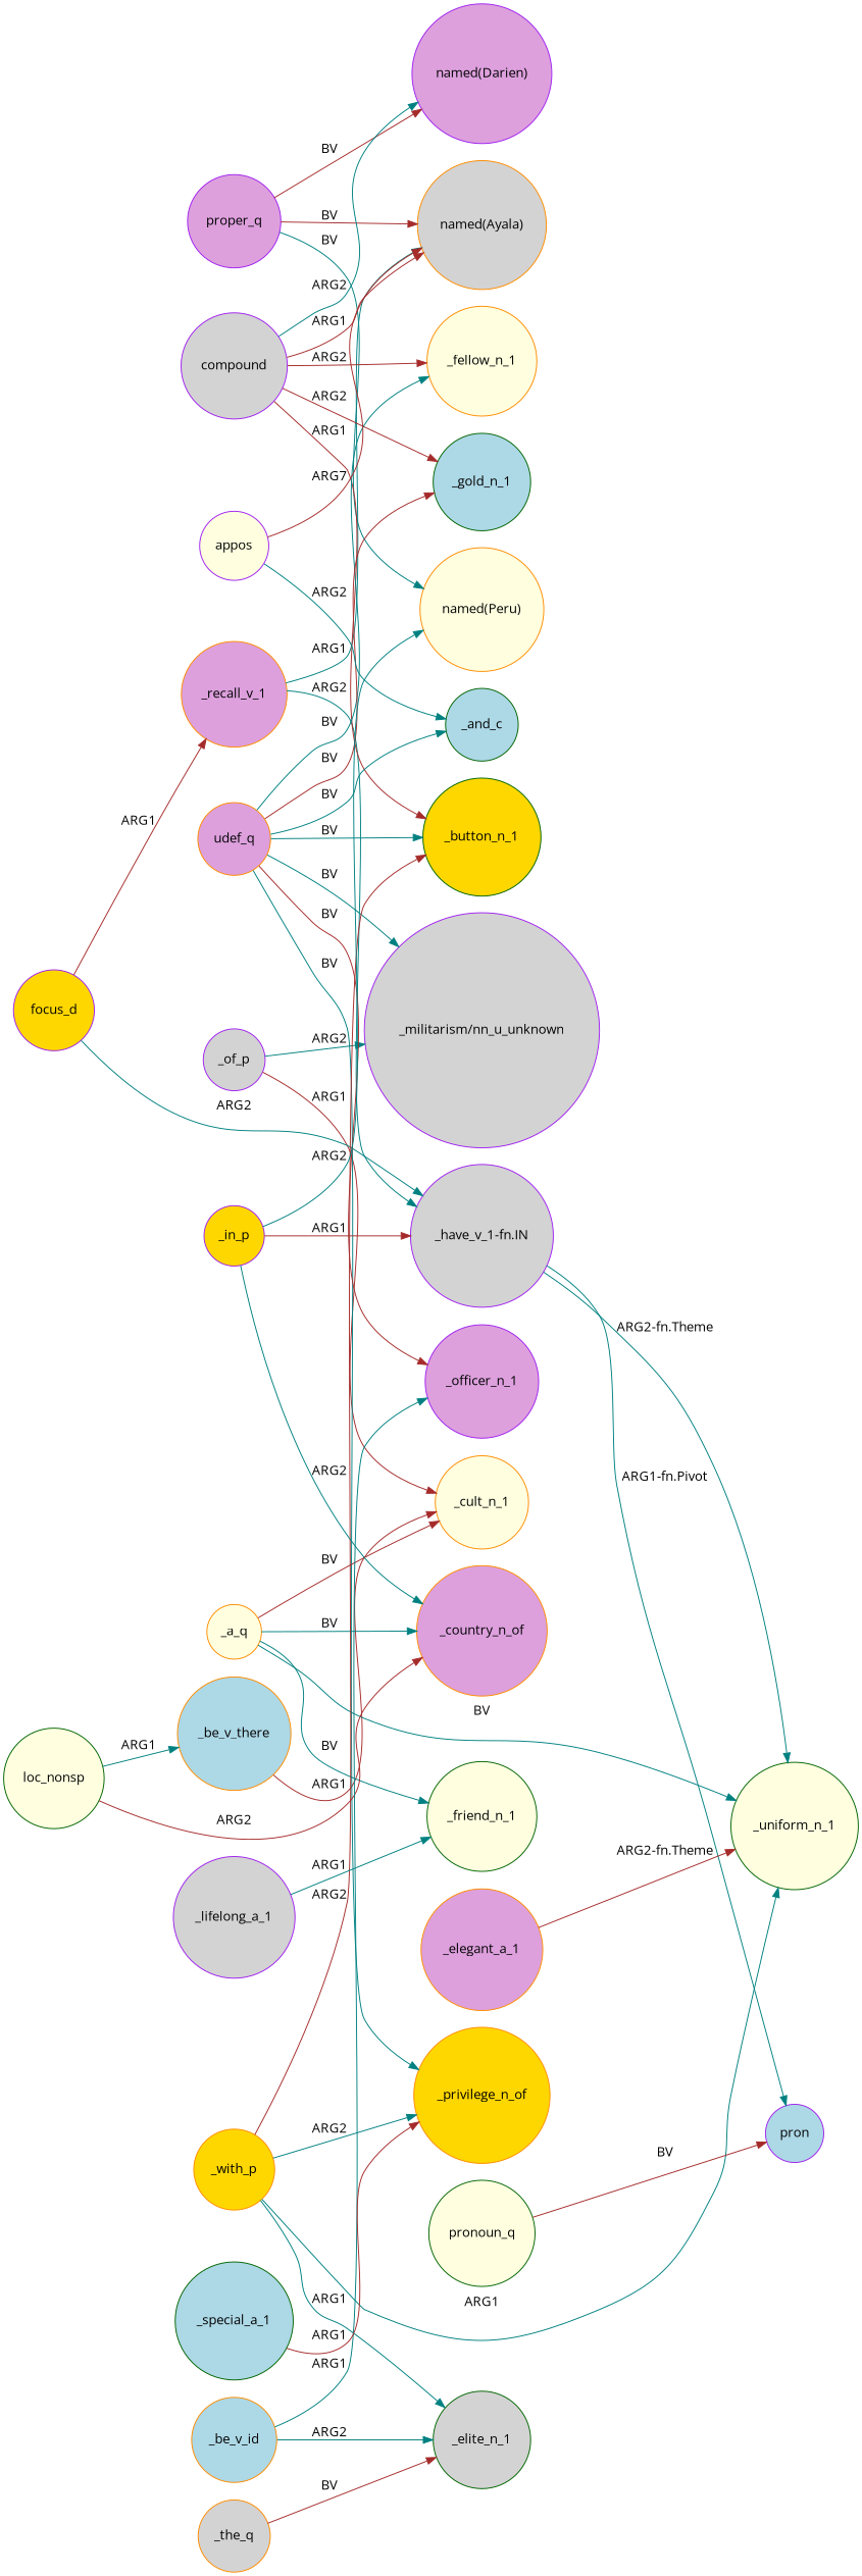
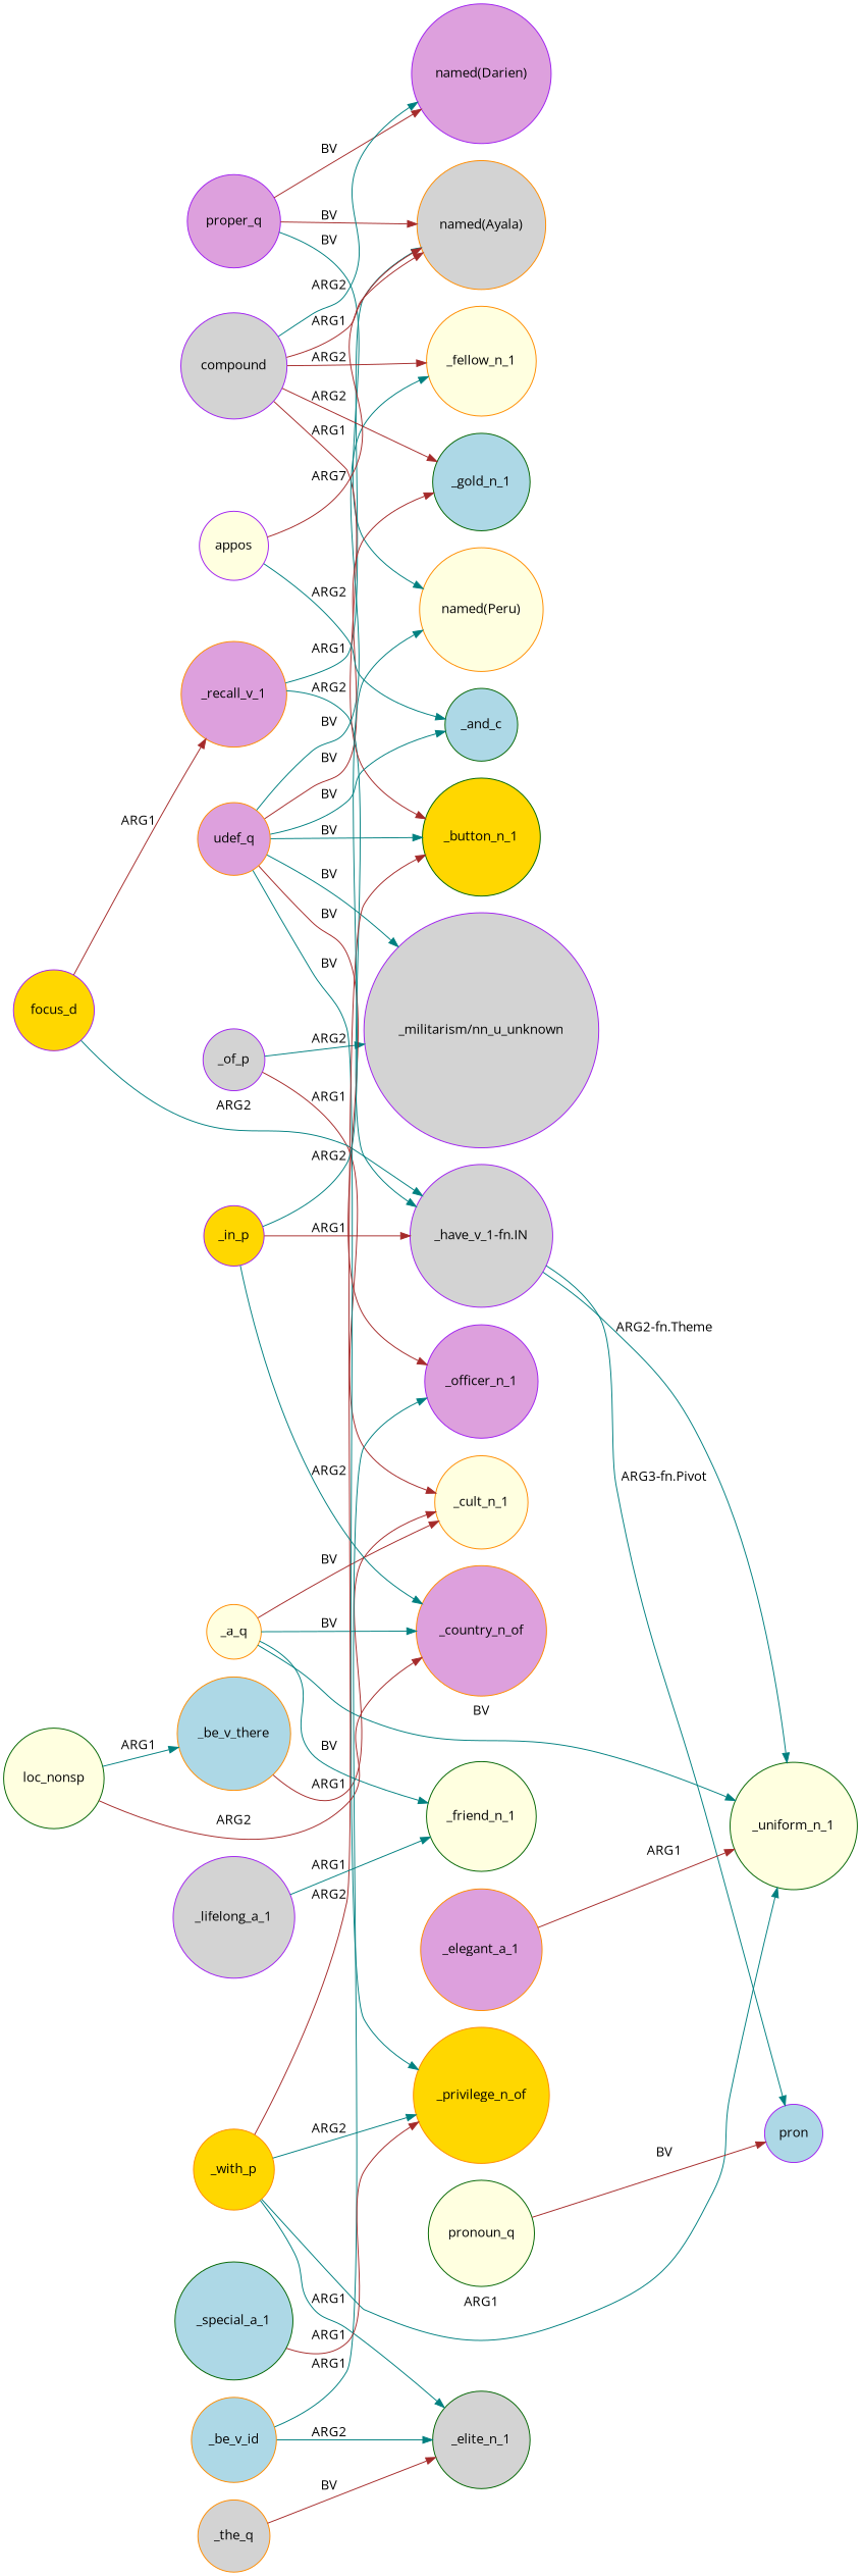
  digraph {
    fontname="Open Sans"
    rankdir=LR
    node [color=darkorange fillcolor=lightyellow fontname="Open Sans" shape=circle style=filled]
    edge [color=teal fontname="Open Sans"]
    _of_p [color=purple fillcolor=lightgrey]
    "_militarism/nn_u_unknown" [color=purple fillcolor=lightgrey]
    _cult_n_1
    _be_v_there [fillcolor=lightblue]
    proper_q [color=purple fillcolor=plum]
    "named(Peru)"
    "named(Ayala)" [fillcolor=lightgrey]
    "named(Darien)" [color=purple fillcolor=plum]
    focus_d [color=purple fillcolor=gold]
    "_have_v_1-fn.IN" [color=purple fillcolor=lightgrey]
    _recall_v_1 [fillcolor=plum]
    _uniform_n_1 [color=darkgreen]
    pron [color=purple fillcolor=lightblue]
    compound [color=purple fillcolor=lightgrey]
    _fellow_n_1
    _button_n_1 [color=darkgreen fillcolor=gold]
    _gold_n_1 [color=darkgreen fillcolor=lightblue]
    udef_q [fillcolor=plum]
    _privilege_n_of [fillcolor=gold]
    _and_c [color=darkgreen fillcolor=lightblue]
    _officer_n_1 [color=purple fillcolor=plum]
    _a_q
    _country_n_of [fillcolor=plum]
    _friend_n_1 [color=darkgreen]
    _with_p [fillcolor=gold]
    _elite_n_1 [color=darkgreen fillcolor=lightgrey]
    _in_p [color=purple fillcolor=gold]
    loc_nonsp [color=darkgreen]
    _be_v_id [fillcolor=lightblue]
    _special_a_1 [color=darkgreen fillcolor=lightblue]
    _the_q [fillcolor=lightgrey]
    _elegant_a_1 [fillcolor=plum]
    pronoun_q [color=darkgreen]
    _lifelong_a_1 [color=purple fillcolor=lightgrey]
    appos [color=purple]
    _of_p -> "_militarism/nn_u_unknown" [label=ARG2]
    _of_p -> _cult_n_1 [color=brown label=ARG1]
    _be_v_there -> _cult_n_1 [color=brown label=ARG1]
    proper_q -> "named(Peru)" [label=BV]
    proper_q -> "named(Ayala)" [color=brown label=BV]
    proper_q -> "named(Darien)" [color=brown label=BV]
    focus_d -> "_have_v_1-fn.IN" [label=ARG2]
    focus_d -> _recall_v_1 [color=brown label=ARG1]
    "_have_v_1-fn.IN" -> _uniform_n_1 [label="ARG2-fn.Theme"]
-   "_have_v_1-fn.IN" -> pron [label="ARG1-fn.Pivot"]
+   "_have_v_1-fn.IN" -> pron [label="ARG3-fn.Pivot"]
    _recall_v_1 -> "named(Ayala)" [label=ARG1]
    _recall_v_1 -> "_have_v_1-fn.IN" [label=ARG2]
    compound -> "named(Ayala)" [color=brown label=ARG1]
    compound -> "named(Darien)" [label=ARG2]
    compound -> _fellow_n_1 [color=brown label=ARG2]
    compound -> _button_n_1 [color=brown label=ARG1]
    compound -> _gold_n_1 [color=brown label=ARG2]
    udef_q -> "_militarism/nn_u_unknown" [label=BV]
    udef_q -> _fellow_n_1 [label=BV]
    udef_q -> _button_n_1 [label=BV]
    udef_q -> _gold_n_1 [color=brown label=BV]
    udef_q -> _privilege_n_of [label=BV]
    udef_q -> _and_c [label=BV]
    udef_q -> _officer_n_1 [color=brown label=BV]
    _a_q -> _cult_n_1 [color=brown label=BV]
    _a_q -> _uniform_n_1 [label=BV]
    _a_q -> _country_n_of [label=BV]
    _a_q -> _friend_n_1 [label=BV]
    _with_p -> _uniform_n_1 [label=ARG1]
    _with_p -> _button_n_1 [color=brown label=ARG2]
    _with_p -> _privilege_n_of [label=ARG2]
    _with_p -> _elite_n_1 [label=ARG1]
    _in_p -> "named(Peru)" [label=ARG2]
    _in_p -> "_have_v_1-fn.IN" [color=brown label=ARG1]
    _in_p -> _country_n_of [label=ARG2]
    loc_nonsp -> _be_v_there [label=ARG1]
    loc_nonsp -> _country_n_of [color=brown label=ARG2]
    _be_v_id -> _officer_n_1 [label=ARG1]
    _be_v_id -> _elite_n_1 [label=ARG2]
    _special_a_1 -> _privilege_n_of [color=brown label=ARG1]
    _the_q -> _elite_n_1 [color=brown label=BV]
-   _elegant_a_1 -> _uniform_n_1 [color=brown label="ARG2-fn.Theme"]
+   _elegant_a_1 -> _uniform_n_1 [color=brown label=ARG1]
    pronoun_q -> pron [color=brown label=BV]
    _lifelong_a_1 -> _friend_n_1 [label=ARG1]
    appos -> "named(Ayala)" [color=brown label=ARG7]
    appos -> _and_c [label=ARG2]
  }
